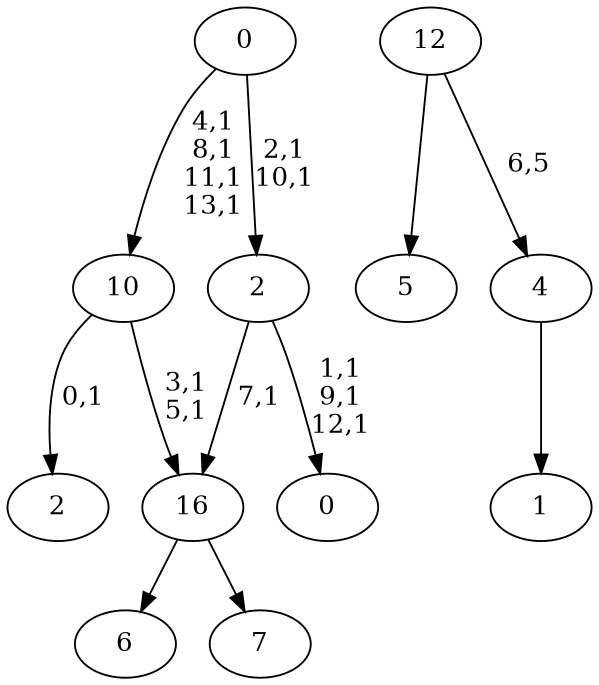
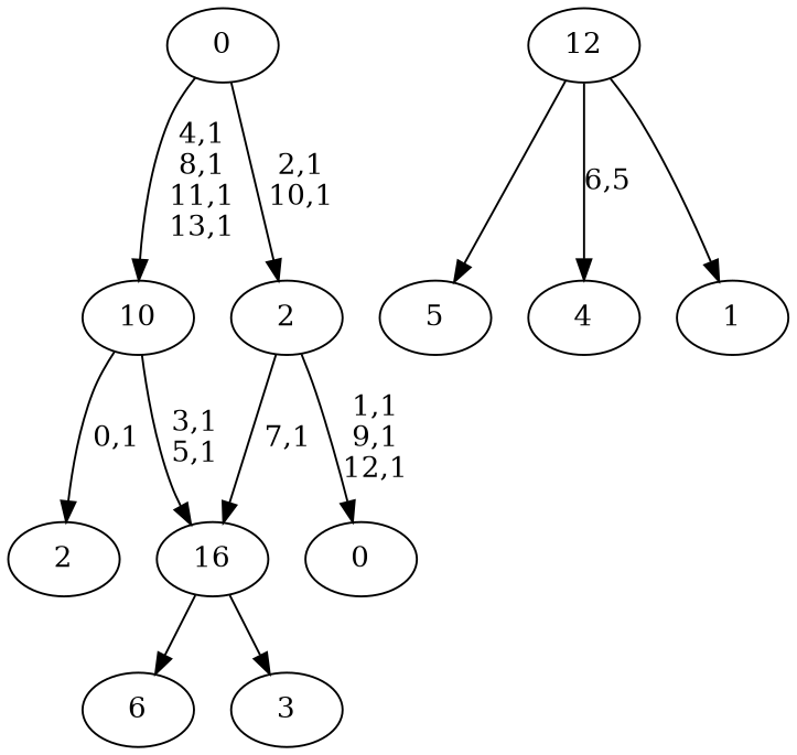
  digraph {
    n1 [label=6]
    n2 [label=5]
    n3 [label=4]
-   n4 [label=7]
+   n4 [label=3]
    16
    n6 [label=2]
    n7 [label=1]
    12
    10
    n10 [label=0]
    2
    0
    16 -> n1
    16 -> n4
    12 -> n2
    12 -> n3 [label="6,5"]
-   n3 -> n7
+   12 -> n7
    10 -> 16 [label="3,1\n5,1"]
    10 -> n6 [label="0,1"]
    2 -> 16 [label="7,1"]
    2 -> n10 [label="1,1\n9,1\n12,1"]
    0 -> 10 [label="4,1\n8,1\n11,1\n13,1"]
    0 -> 2 [label="2,1\n10,1"]
  }
